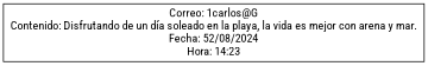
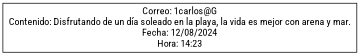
  digraph {
    rankdir=LR
    fontname="Roboto Condensed"
-   n1 [label="{Correo: 1carlos@G\nContenido: Disfrutando de un día soleado en la playa, la vida es mejor con arena y mar.\nFecha: 52/08/2024\nHora: 14:23}" shape=record fontname="Roboto Condensed"]
+   n1 [label="{Correo: 1carlos@G\nContenido: Disfrutando de un día soleado en la playa, la vida es mejor con arena y mar.\nFecha: 12/08/2024\nHora: 14:23}" shape=record fontname="Roboto Condensed"]
  }
